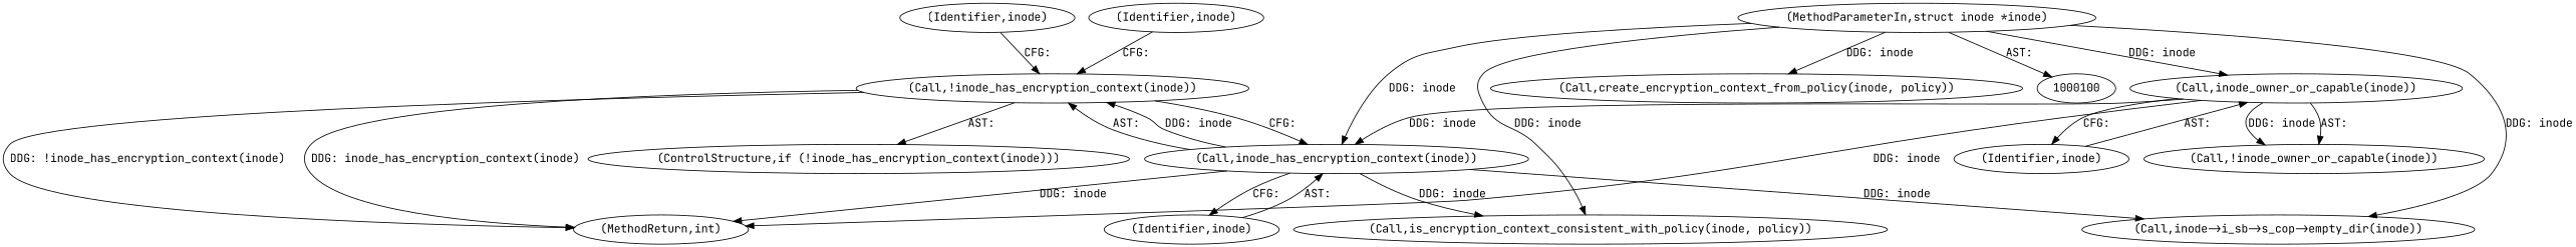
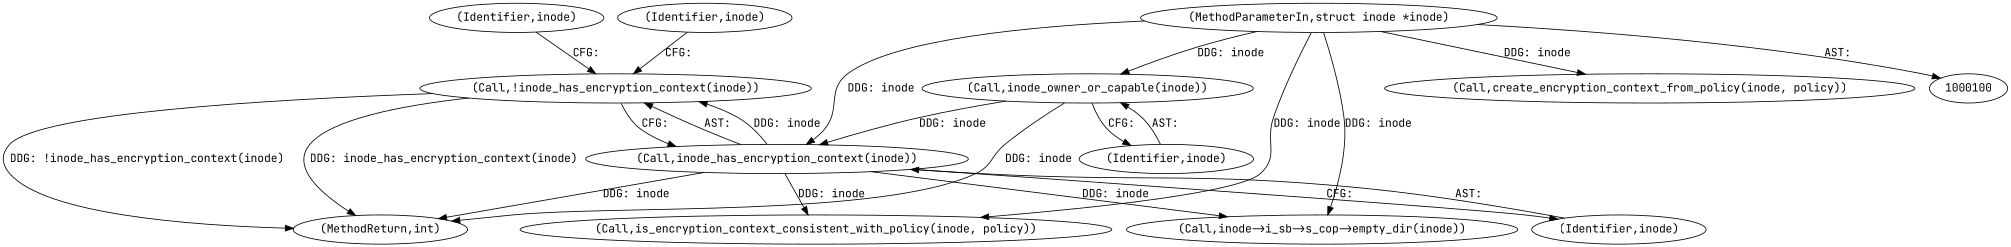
  digraph {
    fontname="JetBrains Mono"
    node [fontname="JetBrains Mono"]
    edge [fontname="JetBrains Mono"]
    n1 [label="(Call,!inode_has_encryption_context(inode))"]
    n2 [label="(Call,inode_has_encryption_context(inode))"]
    n3 [label="(MethodReturn,int)"]
-   n4 [label="(ControlStructure,if (!inode_has_encryption_context(inode)))"]
    n5 [label="(Identifier,inode)"]
    n6 [label="(Call,is_encryption_context_consistent_with_policy(inode, policy))"]
    n7 [label="(Call,inode->i_sb->s_cop->empty_dir(inode))"]
    n8 [label="(Call,inode_owner_or_capable(inode))"]
-   n9 [label="(Call,!inode_owner_or_capable(inode))"]
    n10 [label="(Identifier,inode)"]
    n11 [label="(MethodParameterIn,struct inode *inode)"]
    n12 [label="(Call,create_encryption_context_from_policy(inode, policy))"]
    1000100
    n14 [label="(Identifier,inode)"]
    n15 [label="(Identifier,inode)"]
    n1 -> n2 [label="CFG: "]
    n1 -> n3 [label="DDG: !inode_has_encryption_context(inode)"]
    n1 -> n3 [label="DDG: inode_has_encryption_context(inode)"]
-   n1 -> n4 [label="AST: "]
    n2 -> n1 [label="AST: "]
    n2 -> n1 [label="DDG: inode"]
    n2 -> n3 [label="DDG: inode"]
    n2 -> n5 [label="CFG: "]
    n2 -> n6 [label="DDG: inode"]
    n2 -> n7 [label="DDG: inode"]
    n5 -> n2 [label="AST: "]
    n8 -> n2 [label="DDG: inode"]
    n8 -> n3 [label="DDG: inode"]
-   n8 -> n9 [label="AST: "]
-   n8 -> n9 [label="DDG: inode"]
    n8 -> n10 [label="CFG: "]
    n10 -> n8 [label="AST: "]
    n11 -> n2 [label="DDG: inode"]
    n11 -> n6 [label="DDG: inode"]
    n11 -> n7 [label="DDG: inode"]
    n11 -> n8 [label="DDG: inode"]
    n11 -> n12 [label="DDG: inode"]
    n11 -> 1000100 [label="AST: "]
    n14 -> n1 [label="CFG: "]
    n15 -> n1 [label="CFG: "]
  }
